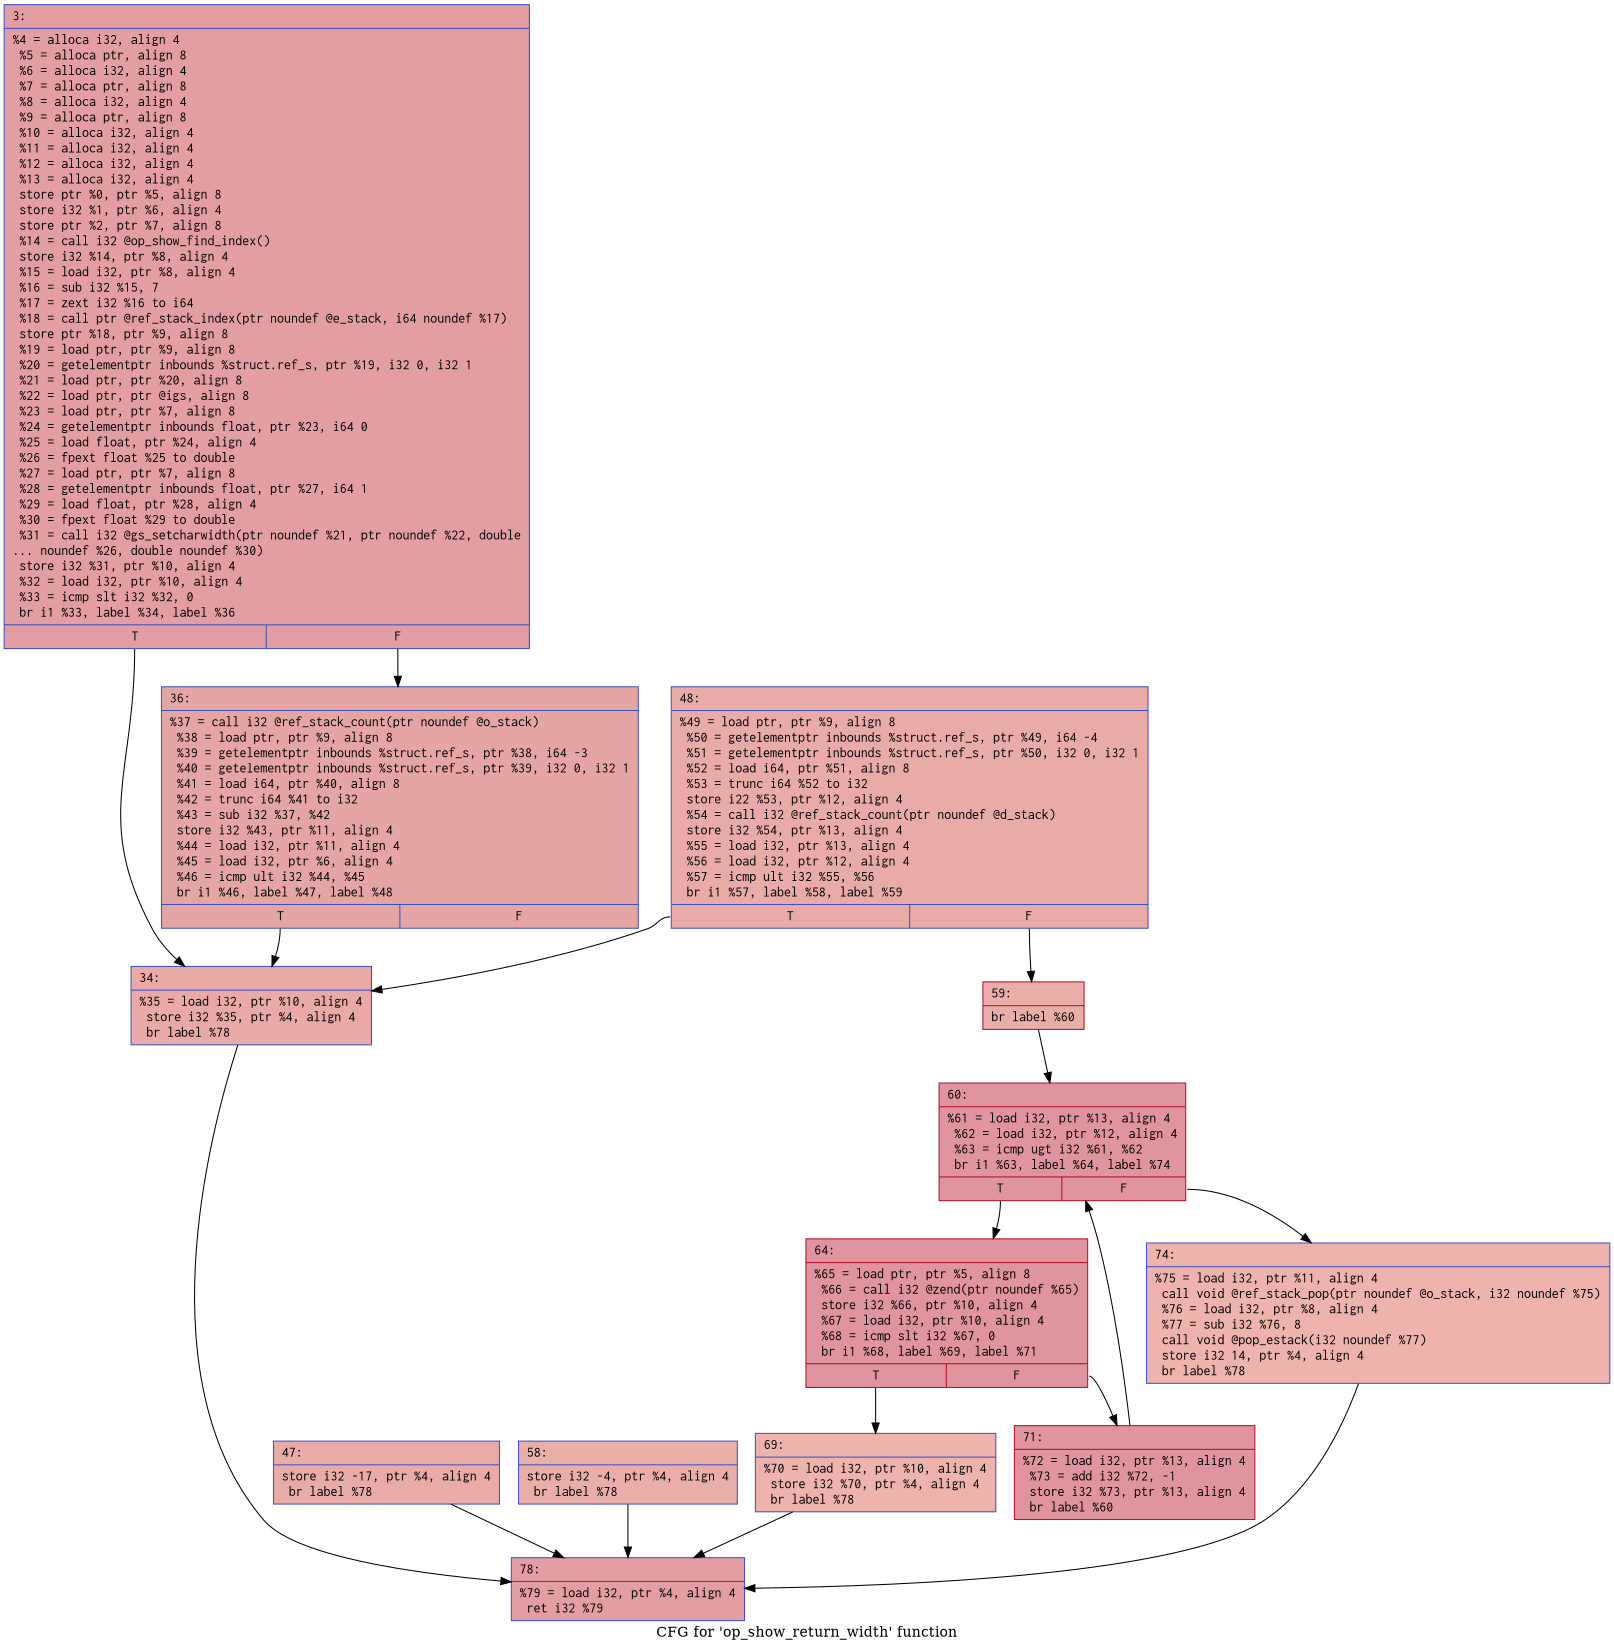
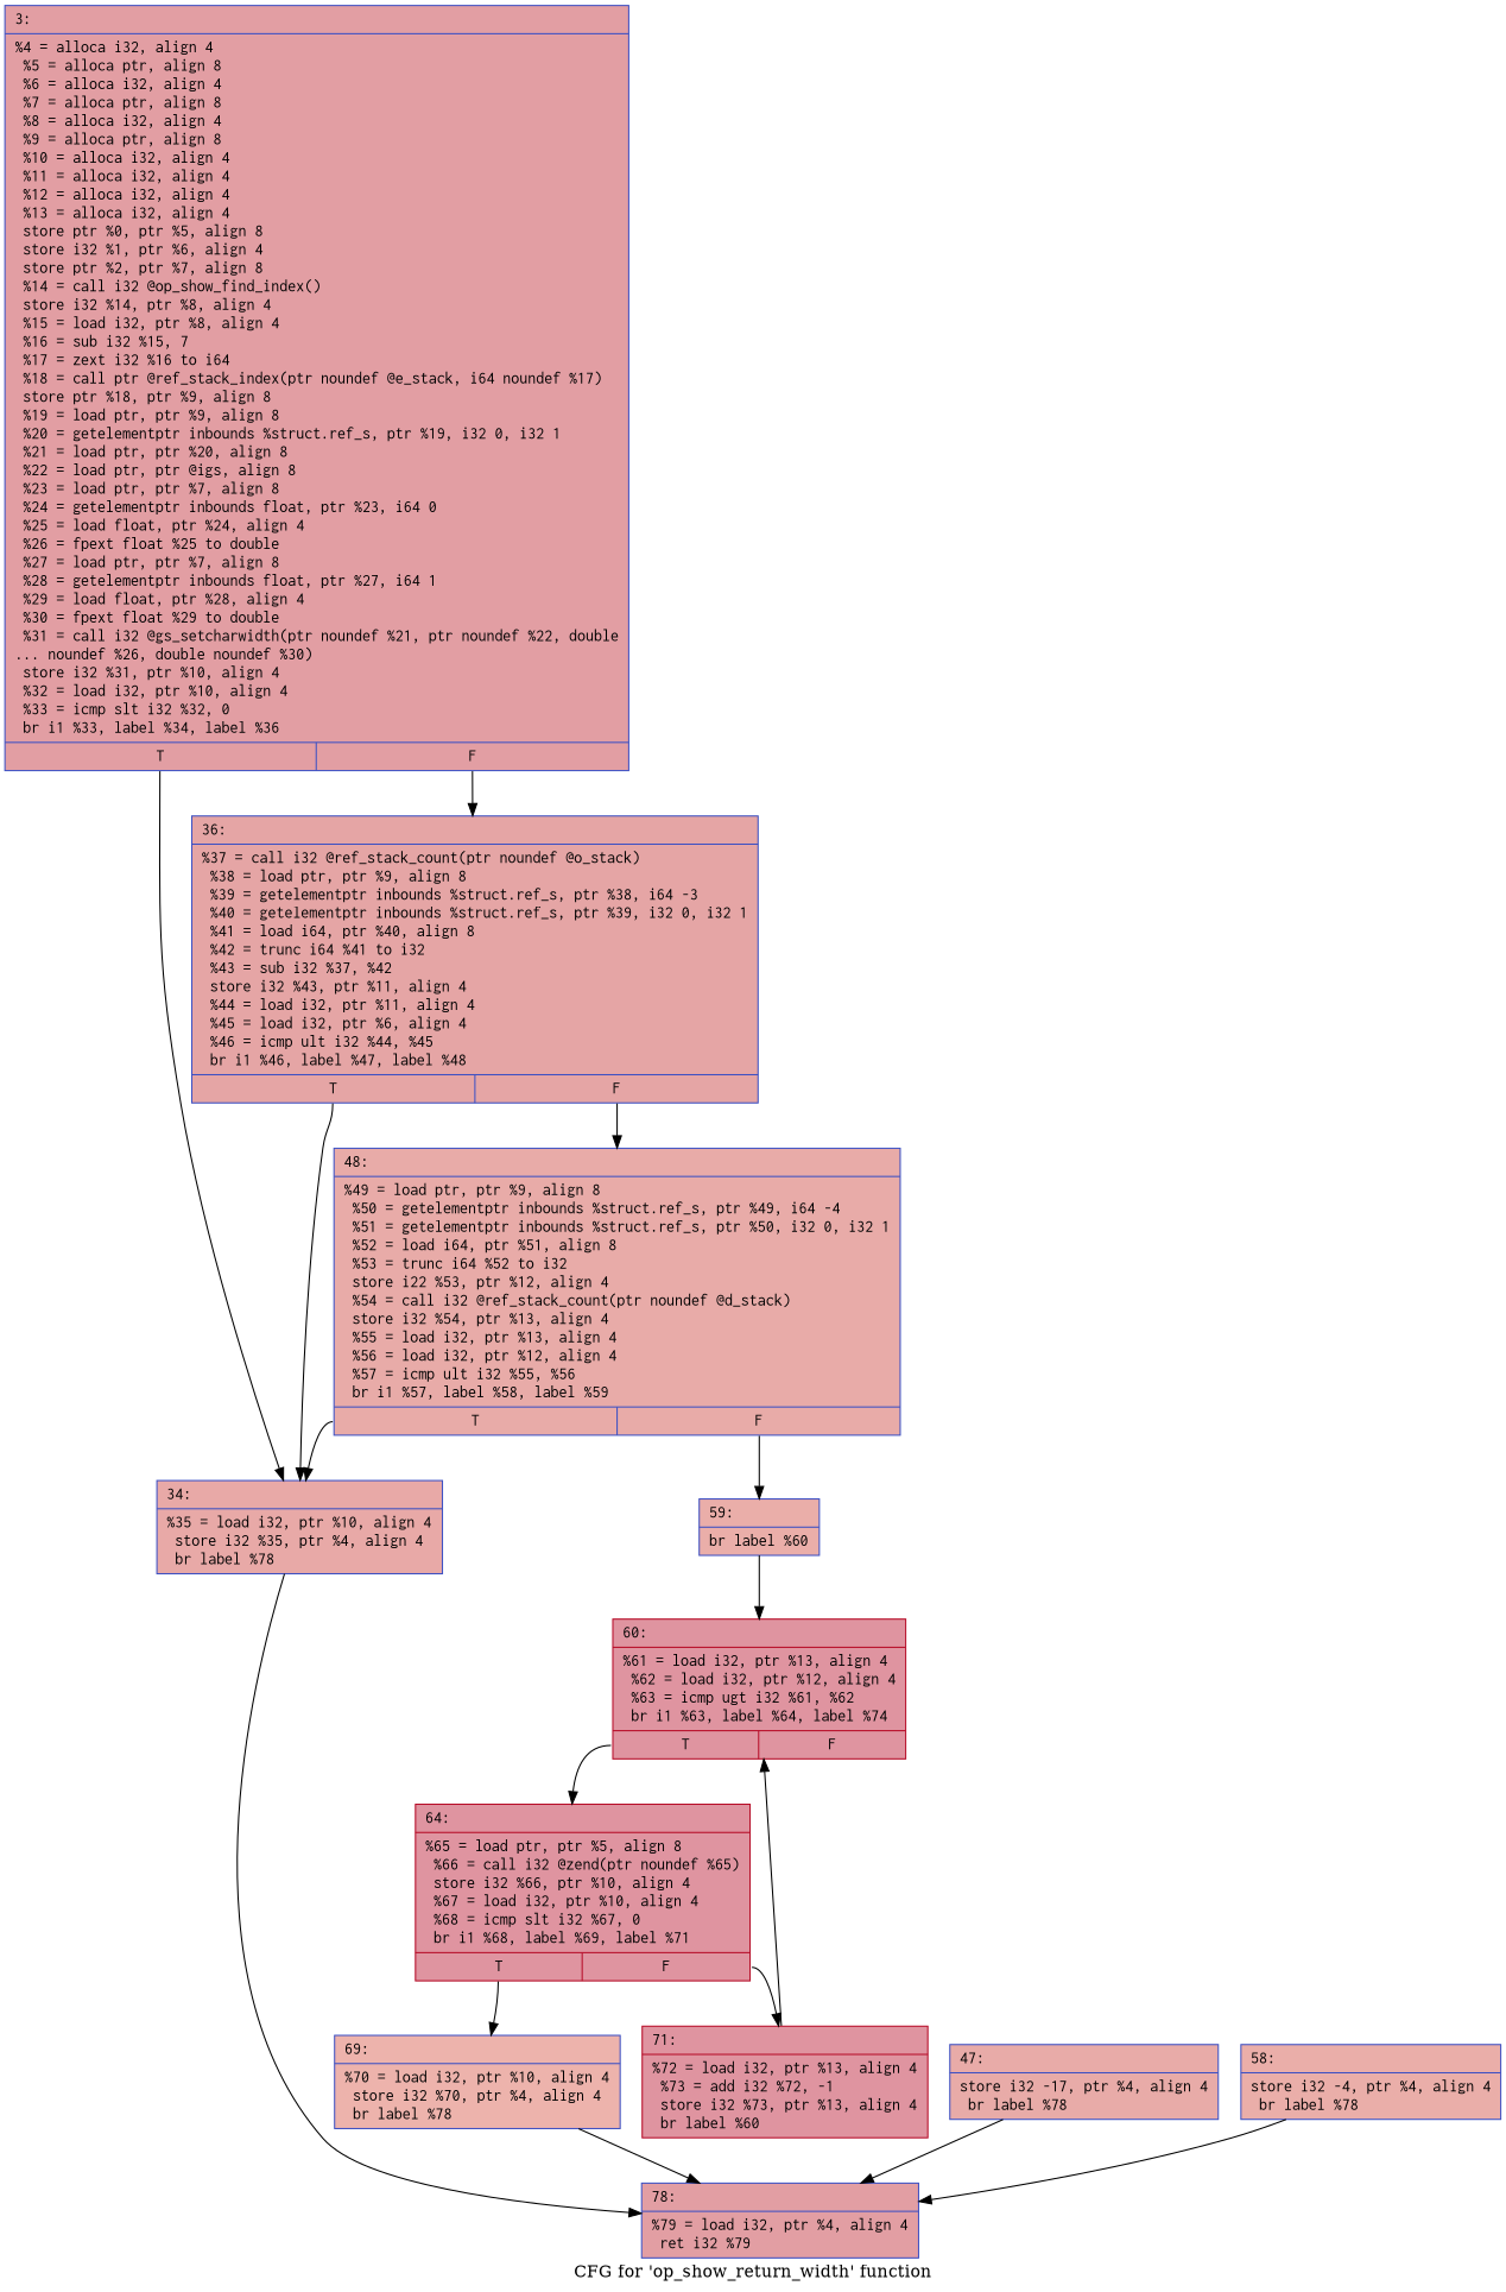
  digraph {
    label="CFG for 'op_show_return_width' function"
    node [color="#3d50c3ff" fillcolor="#b70d2870" fontname=Courier shape=record style=filled]
    n1 [fillcolor="#be242e70" label="{3:\l|  %4 = alloca i32, align 4\l  %5 = alloca ptr, align 8\l  %6 = alloca i32, align 4\l  %7 = alloca ptr, align 8\l  %8 = alloca i32, align 4\l  %9 = alloca ptr, align 8\l  %10 = alloca i32, align 4\l  %11 = alloca i32, align 4\l  %12 = alloca i32, align 4\l  %13 = alloca i32, align 4\l  store ptr %0, ptr %5, align 8\l  store i32 %1, ptr %6, align 4\l  store ptr %2, ptr %7, align 8\l  %14 = call i32 @op_show_find_index()\l  store i32 %14, ptr %8, align 4\l  %15 = load i32, ptr %8, align 4\l  %16 = sub i32 %15, 7\l  %17 = zext i32 %16 to i64\l  %18 = call ptr @ref_stack_index(ptr noundef @e_stack, i64 noundef %17)\l  store ptr %18, ptr %9, align 8\l  %19 = load ptr, ptr %9, align 8\l  %20 = getelementptr inbounds %struct.ref_s, ptr %19, i32 0, i32 1\l  %21 = load ptr, ptr %20, align 8\l  %22 = load ptr, ptr @igs, align 8\l  %23 = load ptr, ptr %7, align 8\l  %24 = getelementptr inbounds float, ptr %23, i64 0\l  %25 = load float, ptr %24, align 4\l  %26 = fpext float %25 to double\l  %27 = load ptr, ptr %7, align 8\l  %28 = getelementptr inbounds float, ptr %27, i64 1\l  %29 = load float, ptr %28, align 4\l  %30 = fpext float %29 to double\l  %31 = call i32 @gs_setcharwidth(ptr noundef %21, ptr noundef %22, double\l... noundef %26, double noundef %30)\l  store i32 %31, ptr %10, align 4\l  %32 = load i32, ptr %10, align 4\l  %33 = icmp slt i32 %32, 0\l  br i1 %33, label %34, label %36\l|{<s0>T|<s1>F}}"]
    n2 [fillcolor="#ca3b3770" label="{34:\l|  %35 = load i32, ptr %10, align 4\l  store i32 %35, ptr %4, align 4\l  br label %78\l}"]
    n3 [fillcolor="#c5333470" label="{36:\l|  %37 = call i32 @ref_stack_count(ptr noundef @o_stack)\l  %38 = load ptr, ptr %9, align 8\l  %39 = getelementptr inbounds %struct.ref_s, ptr %38, i64 -3\l  %40 = getelementptr inbounds %struct.ref_s, ptr %39, i32 0, i32 1\l  %41 = load i64, ptr %40, align 8\l  %42 = trunc i64 %41 to i32\l  %43 = sub i32 %37, %42\l  store i32 %43, ptr %11, align 4\l  %44 = load i32, ptr %11, align 4\l  %45 = load i32, ptr %6, align 4\l  %46 = icmp ult i32 %44, %45\l  br i1 %46, label %47, label %48\l|{<s0>T|<s1>F}}"]
    n4 [fillcolor="#be242e70" label="{78:\l|  %79 = load i32, ptr %4, align 4\l  ret i32 %79\l}"]
    n5 [fillcolor="#cc403a70" label="{48:\l|  %49 = load ptr, ptr %9, align 8\l  %50 = getelementptr inbounds %struct.ref_s, ptr %49, i64 -4\l  %51 = getelementptr inbounds %struct.ref_s, ptr %50, i32 0, i32 1\l  %52 = load i64, ptr %51, align 8\l  %53 = trunc i64 %52 to i32\l  store i22 %53, ptr %12, align 4\l  %54 = call i32 @ref_stack_count(ptr noundef @d_stack)\l  store i32 %54, ptr %13, align 4\l  %55 = load i32, ptr %13, align 4\l  %56 = load i32, ptr %12, align 4\l  %57 = icmp ult i32 %55, %56\l  br i1 %57, label %58, label %59\l|{<s0>T|<s1>F}}"]
    n6 [fillcolor="#cc403a70" label="{47:\l|  store i32 -17, ptr %4, align 4\l  br label %78\l}"]
-   n7 [color="#b70d28ff" fillcolor="#d0473d70" label="{59:\l|  br label %60\l}"]
+   n7 [fillcolor="#d0473d70" label="{59:\l|  br label %60\l}"]
    n8 [fillcolor="#d0473d70" label="{58:\l|  store i32 -4, ptr %4, align 4\l  br label %78\l}"]
    n9 [color="#b70d28ff" label="{60:\l|  %61 = load i32, ptr %13, align 4\l  %62 = load i32, ptr %12, align 4\l  %63 = icmp ugt i32 %61, %62\l  br i1 %63, label %64, label %74\l|{<s0>T|<s1>F}}"]
    n10 [color="#b70d28ff" label="{64:\l|  %65 = load ptr, ptr %5, align 8\l  %66 = call i32 @zend(ptr noundef %65)\l  store i32 %66, ptr %10, align 4\l  %67 = load i32, ptr %10, align 4\l  %68 = icmp slt i32 %67, 0\l  br i1 %68, label %69, label %71\l|{<s0>T|<s1>F}}"]
-   n11 [fillcolor="#d6524470" label="{74:\l|  %75 = load i32, ptr %11, align 4\l  call void @ref_stack_pop(ptr noundef @o_stack, i32 noundef %75)\l  %76 = load i32, ptr %8, align 4\l  %77 = sub i32 %76, 8\l  call void @pop_estack(i32 noundef %77)\l  store i32 14, ptr %4, align 4\l  br label %78\l}"]
    n12 [fillcolor="#d6524470" label="{69:\l|  %70 = load i32, ptr %10, align 4\l  store i32 %70, ptr %4, align 4\l  br label %78\l}"]
    n13 [color="#b70d28ff" label="{71:\l|  %72 = load i32, ptr %13, align 4\l  %73 = add i32 %72, -1\l  store i32 %73, ptr %13, align 4\l  br label %60\l}"]
    n1 -> n2 [tailport=s0]
    n1 -> n3 [tailport=s1]
    n2 -> n4
    n3 -> n2 [tailport=s0]
+   n3 -> n5 [tailport=s1]
    n5 -> n2 [tailport=s0]
    n5 -> n7 [tailport=s1]
    n6 -> n4
    n7 -> n9
    n8 -> n4
    n9 -> n10 [tailport=s0]
-   n9 -> n11 [tailport=s1]
    n10 -> n12 [tailport=s0]
    n10 -> n13 [tailport=s1]
-   n11 -> n4
    n12 -> n4
    n13 -> n9
  }
